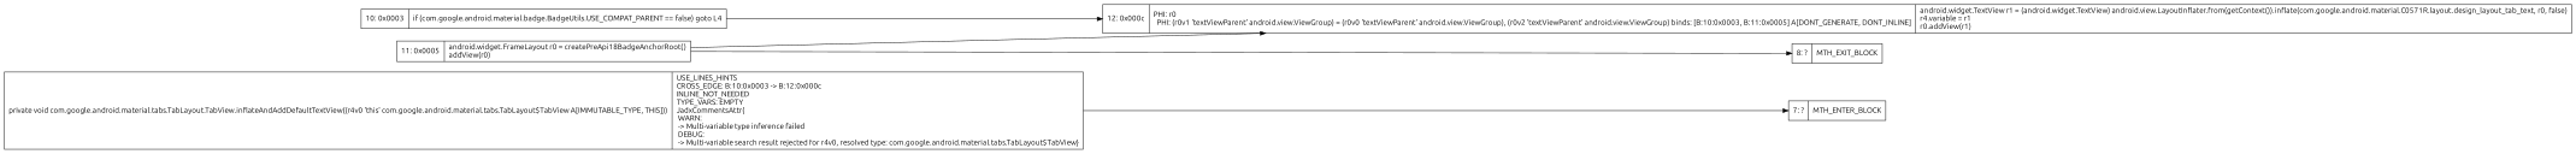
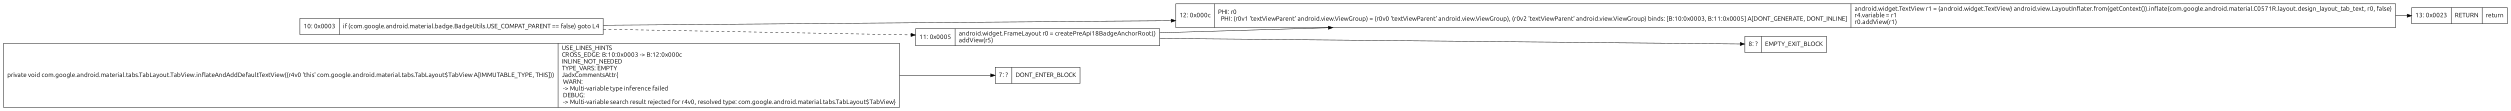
  digraph {
    fontname=Ubuntu
    rankdir=LR
    node [fontname=Ubuntu shape=record]
    edge [fontname=Ubuntu]
-   n1 [label="{7\:\ ?|MTH_ENTER_BLOCK\l}"]
+   n1 [label="{7\:\ ?|DONT_ENTER_BLOCK\l}"]
    n2 [label="{10\:\ 0x0003|if (com.google.android.material.badge.BadgeUtils.USE_COMPAT_PARENT == false) goto L4\l}"]
-   n3 [label="{11\:\ 0x0005|android.widget.FrameLayout r0 = createPreApi18BadgeAnchorRoot()\laddView(r0)\l}"]
+   n3 [label="{11\:\ 0x0005|android.widget.FrameLayout r0 = createPreApi18BadgeAnchorRoot()\laddView(r5)\l}"]
    n4 [label="{12\:\ 0x000c|PHI: r0 \l  PHI: (r0v1 'textViewParent' android.view.ViewGroup) = (r0v0 'textViewParent' android.view.ViewGroup), (r0v2 'textViewParent' android.view.ViewGroup) binds: [B:10:0x0003, B:11:0x0005] A[DONT_GENERATE, DONT_INLINE]\l|android.widget.TextView r1 = (android.widget.TextView) android.view.LayoutInflater.from(getContext()).inflate(com.google.android.material.C0571R.layout.design_layout_tab_text, r0, false)\lr4.variable = r1\lr0.addView(r1)\l}"]
-   n5 [label="{8\:\ ?|MTH_EXIT_BLOCK\l}"]
+   n5 [label="{8\:\ ?|EMPTY_EXIT_BLOCK\l}"]
+   n6 [label="{13\:\ 0x0023|RETURN\l|return\l}"]
    n7 [label="{private void com.google.android.material.tabs.TabLayout.TabView.inflateAndAddDefaultTextView((r4v0 'this' com.google.android.material.tabs.TabLayout$TabView A[IMMUTABLE_TYPE, THIS]))  | USE_LINES_HINTS\lCROSS_EDGE: B:10:0x0003 \-\> B:12:0x000c\lINLINE_NOT_NEEDED\lTYPE_VARS: EMPTY\lJadxCommentsAttr\{\l WARN: \l \-\> Multi\-variable type inference failed\l DEBUG: \l \-\> Multi\-variable search result rejected for r4v0, resolved type: com.google.android.material.tabs.TabLayout$TabView\}\l}"]
+   n2 -> n3 [style=dashed]
    n2 -> n4
    n3 -> n4
    n3 -> n5
+   n4 -> n6
    n7 -> n1
  }
